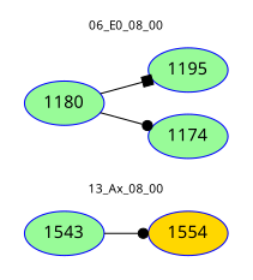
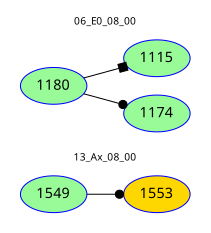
  digraph {
    fontname="Noto Sans"
    rankdir=LR
    node [color=blue fillcolor=palegreen fontname="Noto Sans" style=filled]
    edge [arrowhead=dot color=black fontname="Noto Sans"]
-   n1 [label=1543]
-   n2 [fillcolor=gold label=1554]
+   n1 [label=1549]
+   n2 [fillcolor=gold label=1553]
    n3 [label=1180]
    n4 [label=1174]
-   n5 [label=1195]
+   n5 [label=1115]
    subgraph cluster_1 {
      color=white
      fontsize=10
      label="13_Ax_08_00"
      n1
      n2
    }
    subgraph cluster_2 {
      color=white
      fontsize=10
      label="06_E0_08_00"
      n3
      n4
      n5
    }
    n1 -> n2
    n3 -> n4
    n3 -> n5 [arrowhead=box]
  }
